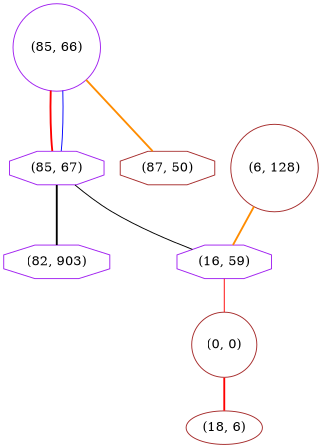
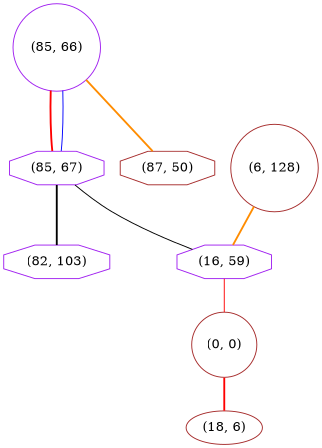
  graph {
    node [color=brown shape=octagon]
    edge [color=red style=bold weight=1]
    "(0, 0)" [shape=circle]
    "(18, 6)" [shape=ellipse]
    "(85, 66)" [color=purple shape=circle]
    "(85, 67)" [color=purple]
    "(87, 50)"
    "(16, 59)" [color=purple]
-   "(82, 103)" [color=purple label="(82, 903)"]
+   "(82, 103)" [color=purple]
    "(6, 128)" [shape=circle]
    "(0, 0)" -- "(18, 6)" [weight=4]
    "(85, 66)" -- "(85, 67)"
    "(85, 66)" -- "(85, 67)" [color=blue style=solid]
    "(85, 66)" -- "(87, 50)" [color=darkorange]
    "(85, 67)" -- "(16, 59)" [color=black style=solid]
    "(85, 67)" -- "(82, 103)" [color=black]
    "(16, 59)" -- "(0, 0)" [style=solid]
    "(6, 128)" -- "(16, 59)" [color=darkorange]
  }
